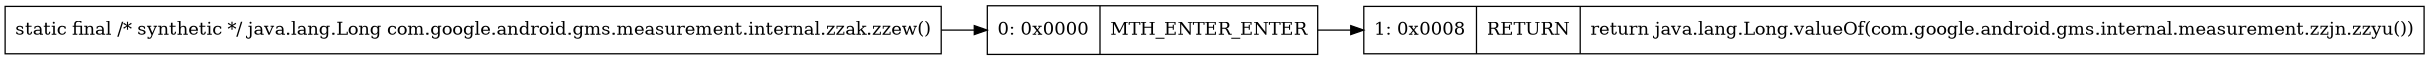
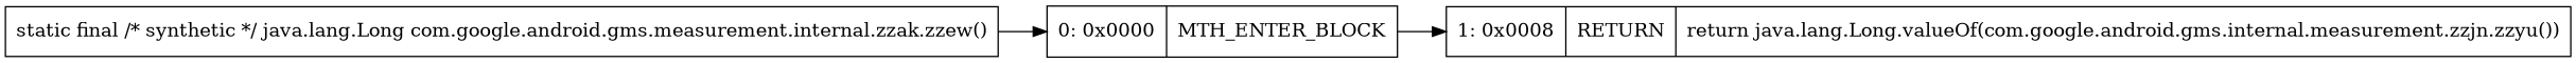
  digraph {
    rankdir=LR
    node [shape=record]
-   n1 [label="{0\:\ 0x0000|MTH_ENTER_ENTER\l}"]
+   n1 [label="{0\:\ 0x0000|MTH_ENTER_BLOCK\l}"]
    n2 [label="{1\:\ 0x0008|RETURN\l|return java.lang.Long.valueOf(com.google.android.gms.internal.measurement.zzjn.zzyu())\l}"]
    n3 [label="{static final \/* synthetic *\/ java.lang.Long com.google.android.gms.measurement.internal.zzak.zzew() }"]
    n1 -> n2
    n3 -> n1
  }
